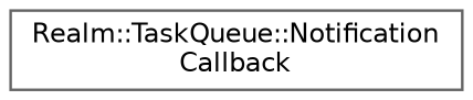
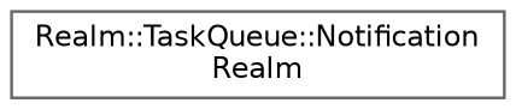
  digraph {
    rankdir=TB
-   n1 [color=grey40 fillcolor=white fontname=Helvetica fontsize=10 height=0.2 label="Realm::TaskQueue::Notification\lCallback" shape=box style=filled width=0.4]
+   n1 [color=grey40 fillcolor=white fontname=Helvetica fontsize=10 height=0.2 label="Realm::TaskQueue::Notification\lRealm" shape=box style=filled width=0.4]
  }
